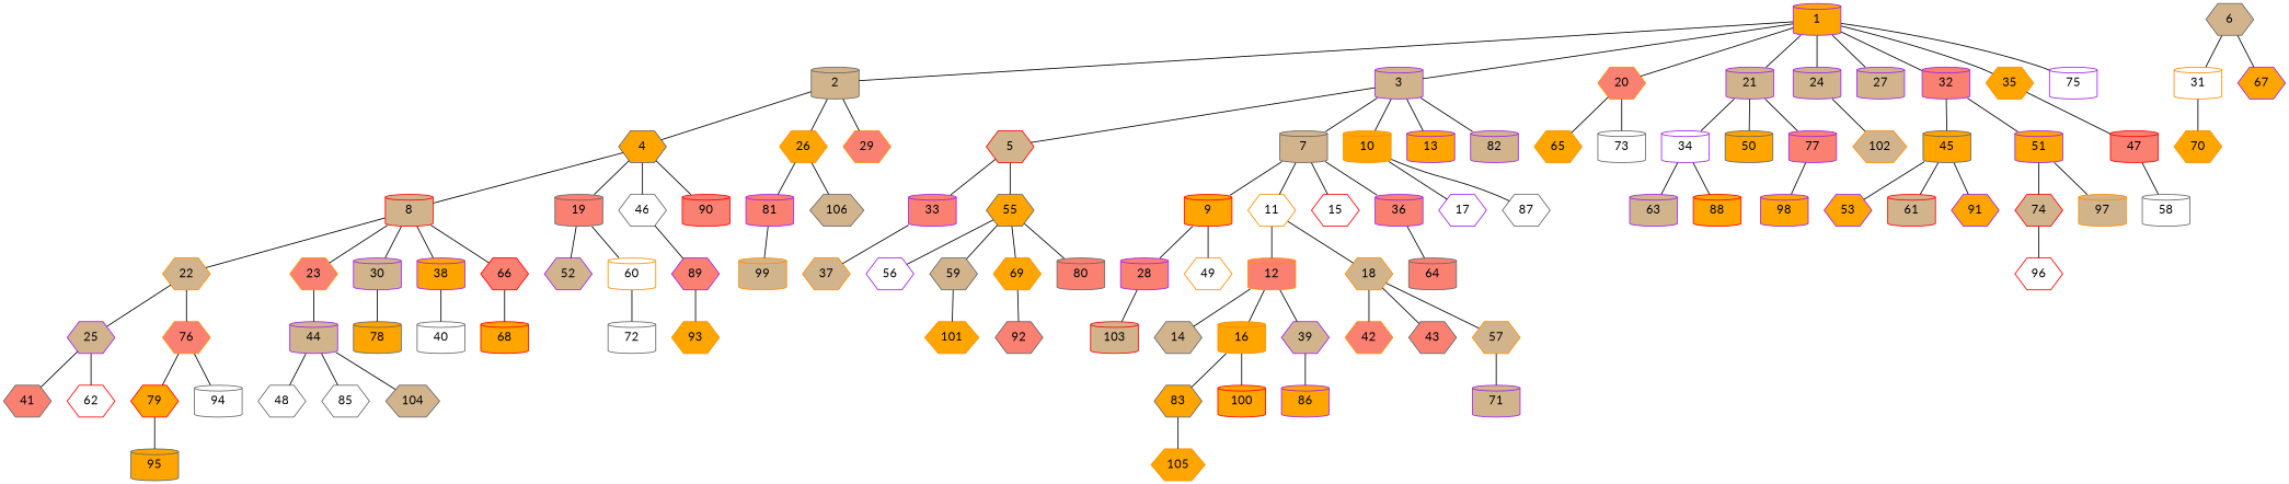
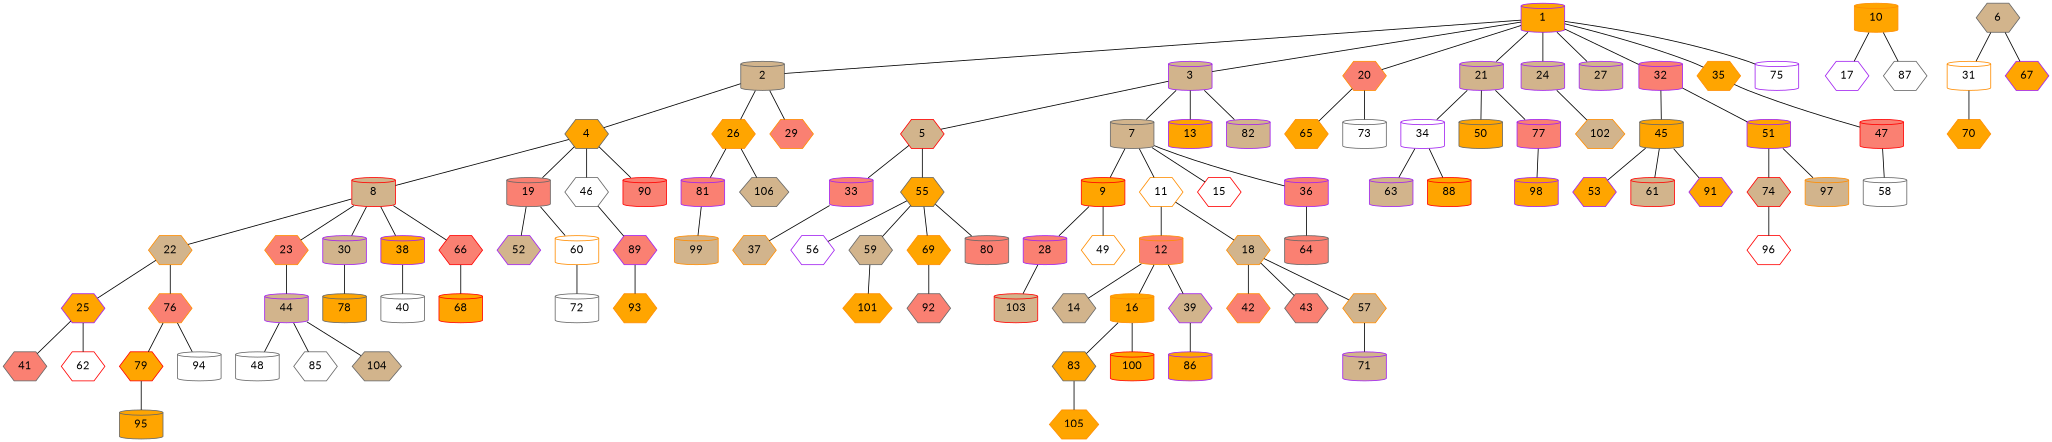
  graph {
    fontname=Lato
    node [color=purple fillcolor=orange fontname=Lato shape=cylinder style=filled]
    edge [fontname=Lato]
    2 [color=gray40 fillcolor=tan]
    1
    3 [fillcolor=tan]
    20 [color=darkorange fillcolor=salmon shape=hexagon]
    21 [fillcolor=tan]
    24 [fillcolor=tan]
    27 [fillcolor=tan]
    32 [fillcolor=salmon]
    35 [color=darkorange shape=hexagon]
    75 [fillcolor=white]
    4 [color=gray40 shape=hexagon]
    26 [color=darkorange shape=hexagon]
    29 [color=darkorange fillcolor=salmon shape=hexagon]
    5 [color=red fillcolor=tan shape=hexagon]
    7 [color=gray40 fillcolor=tan]
    10 [color=darkorange]
    13
    82 [fillcolor=tan]
    65 [color=darkorange shape=hexagon]
    73 [color=gray40 fillcolor=white]
    34 [fillcolor=white]
    50 [color=gray40]
    77 [fillcolor=salmon]
    102 [color=darkorange fillcolor=tan shape=hexagon]
    45 [color=gray40]
    51
    47 [color=red fillcolor=salmon]
    8 [color=red fillcolor=tan]
    19 [color=gray40 fillcolor=salmon]
    46 [color=gray40 fillcolor=white shape=hexagon]
    90 [color=red fillcolor=salmon]
    6 [color=gray40 fillcolor=tan shape=hexagon]
    31 [color=darkorange fillcolor=white]
    67 [shape=hexagon]
    81 [fillcolor=salmon]
    106 [color=gray40 fillcolor=tan shape=hexagon]
    33 [fillcolor=salmon]
    55 [color=gray40 shape=hexagon]
    9 [color=red]
    11 [color=darkorange fillcolor=white shape=hexagon]
    15 [color=red fillcolor=white shape=hexagon]
    36 [fillcolor=salmon]
    17 [fillcolor=white shape=hexagon]
    87 [color=gray40 fillcolor=white shape=hexagon]
    22 [color=darkorange fillcolor=tan shape=hexagon]
    23 [color=darkorange fillcolor=salmon shape=hexagon]
    30 [fillcolor=tan]
    38
    66 [color=red fillcolor=salmon shape=hexagon]
    52 [fillcolor=tan shape=hexagon]
    60 [color=darkorange fillcolor=white]
    89 [fillcolor=salmon shape=hexagon]
    37 [color=darkorange fillcolor=tan shape=hexagon]
    56 [fillcolor=white shape=hexagon]
    59 [color=gray40 fillcolor=tan shape=hexagon]
    69 [color=darkorange shape=hexagon]
    80 [color=gray40 fillcolor=salmon]
    70 [color=darkorange shape=hexagon]
    28 [fillcolor=salmon]
    49 [color=darkorange fillcolor=white shape=hexagon]
    12 [color=darkorange fillcolor=salmon]
    18 [color=darkorange fillcolor=tan shape=hexagon]
    64 [color=gray40 fillcolor=salmon]
-   25 [fillcolor=tan shape=hexagon]
+   25 [shape=hexagon]
    76 [color=darkorange fillcolor=salmon shape=hexagon]
    44 [fillcolor=tan]
    78 [color=gray40]
    40 [color=gray40 fillcolor=white]
    68 [color=red]
    103 [color=red fillcolor=tan]
    14 [color=gray40 fillcolor=tan shape=hexagon]
    16 [color=darkorange]
    39 [fillcolor=tan shape=hexagon]
    42 [color=darkorange fillcolor=salmon shape=hexagon]
    43 [color=gray40 fillcolor=salmon shape=hexagon]
    57 [color=darkorange fillcolor=tan shape=hexagon]
    83 [color=gray40 shape=hexagon]
    100 [color=red]
    86
    105 [color=darkorange shape=hexagon]
    71 [fillcolor=tan]
    72 [color=gray40 fillcolor=white]
    63 [fillcolor=tan]
    88 [color=red]
    98
    41 [color=gray40 fillcolor=salmon shape=hexagon]
    62 [color=red fillcolor=white shape=hexagon]
    79 [color=red shape=hexagon]
    94 [color=gray40 fillcolor=white]
-   48 [color=gray40 fillcolor=white shape=hexagon]
+   48 [color=gray40 fillcolor=white]
    85 [color=gray40 fillcolor=white shape=hexagon]
    104 [color=gray40 fillcolor=tan shape=hexagon]
    99 [color=darkorange fillcolor=tan]
    53 [shape=hexagon]
    61 [color=red fillcolor=tan]
    91 [shape=hexagon]
    74 [color=red fillcolor=tan shape=hexagon]
    97 [color=darkorange fillcolor=tan]
    58 [color=gray40 fillcolor=white]
    93 [color=darkorange shape=hexagon]
    96 [color=red fillcolor=white shape=hexagon]
    101 [color=darkorange shape=hexagon]
    92 [color=gray40 fillcolor=salmon shape=hexagon]
    95 [color=gray40]
    2 -- 4
    2 -- 26
    2 -- 29
    1 -- 2
    1 -- 3
    1 -- 20
    1 -- 21
    1 -- 24
    1 -- 27
    1 -- 32
    1 -- 35
    1 -- 75
    3 -- 5
    3 -- 7
-   3 -- 10
    3 -- 13
    3 -- 82
    20 -- 65
    20 -- 73
    21 -- 34
    21 -- 50
    21 -- 77
    24 -- 102
    32 -- 45
    32 -- 51
    35 -- 47
    4 -- 8
    4 -- 19
    4 -- 46
    4 -- 90
    26 -- 81
    26 -- 106
    5 -- 33
    5 -- 55
    7 -- 9
    7 -- 11
    7 -- 15
    7 -- 36
    10 -- 17
    10 -- 87
    34 -- 63
    34 -- 88
    77 -- 98
    45 -- 53
    45 -- 61
    45 -- 91
    51 -- 74
    51 -- 97
    47 -- 58
    8 -- 22
    8 -- 23
    8 -- 30
    8 -- 38
    8 -- 66
    19 -- 52
    19 -- 60
    46 -- 89
    6 -- 31
    6 -- 67
    31 -- 70
    81 -- 99
    33 -- 37
    55 -- 56
    55 -- 59
    55 -- 69
    55 -- 80
    9 -- 28
    9 -- 49
    11 -- 12
    11 -- 18
    36 -- 64
    22 -- 25
    22 -- 76
    23 -- 44
    30 -- 78
    38 -- 40
    66 -- 68
    60 -- 72
    89 -- 93
    59 -- 101
    69 -- 92
    28 -- 103
    12 -- 14
    12 -- 16
    12 -- 39
    18 -- 42
    18 -- 43
    18 -- 57
    25 -- 41
    25 -- 62
    76 -- 79
    76 -- 94
    44 -- 48
    44 -- 85
    44 -- 104
    16 -- 83
    16 -- 100
    39 -- 86
    57 -- 71
    83 -- 105
    79 -- 95
    74 -- 96
  }
